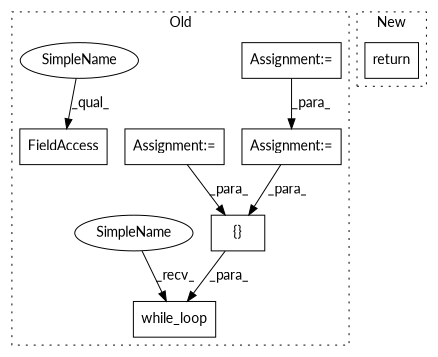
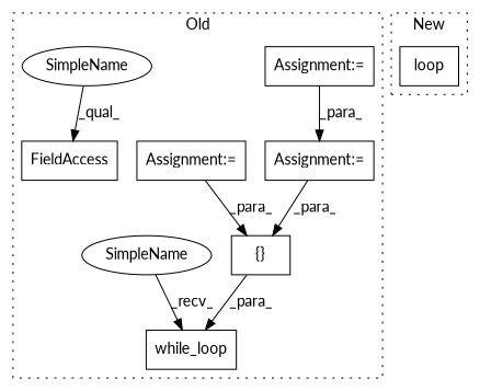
  digraph {
    fontname=Lato
    node [a=7 l=10 s=2785 shape=box fontname=Lato]
    edge [fontname=Lato]
    n1 [a=32 l="11,1" label=while_loop s="2910,3062"]
    n2 [label="Assignment:=" s=2367]
    n3 [l=12 label="Assignment:=" s=2406]
    n4 [a=4 l="1,1" label="{}" s="2989,3020"]
    n5 [a=22 l=16 label=FieldAccess]
    n6 [l=1 label="Assignment:=" s=2756]
    n7 [a=42 label=SimpleName shape=ellipse]
    n8 [a=42 label=SimpleName s=2899 shape=ellipse]
-   n9 [a=41 l=7 label=return s=2462]
+   n9 [a=41 l=7 label=loop s=2462]
    subgraph cluster_1 {
      label=Old
      style=dotted
      n1
      n2
      n3
      n4
      n5
      n6
      n7
      n8
    }
    subgraph cluster_2 {
      label=New
      style=dotted
      n9
    }
    n2 -> n6 [label=_para_]
    n3 -> n4 [label=_para_]
    n4 -> n1 [label=_para_]
    n6 -> n4 [label=_para_]
    n7 -> n5 [label=_qual_]
    n8 -> n1 [label=_recv_]
  }
